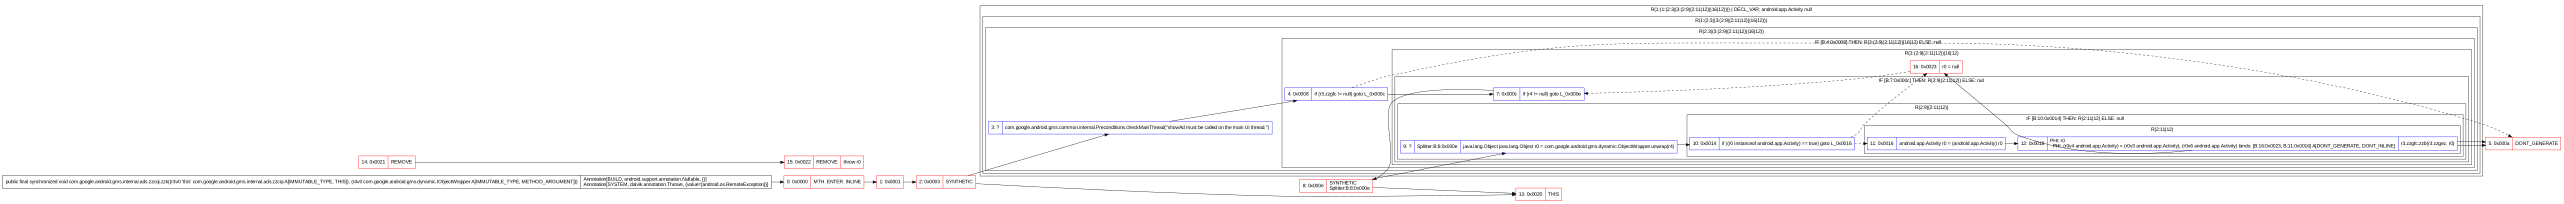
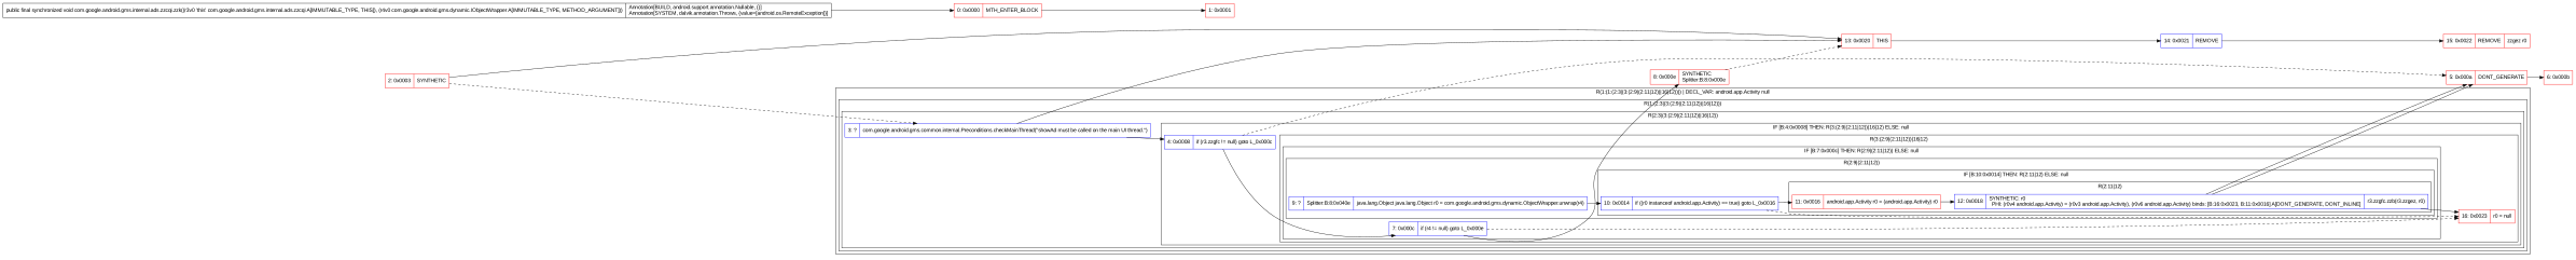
  digraph {
    fontname="Liberation Sans"
    rankdir=LR
    node [color=red fontname="Liberation Sans" shape=record]
    edge [fontname="Liberation Sans"]
-   n1 [color=blue label="{11\:\ 0x0016|android.app.Activity r0 = (android.app.Activity) r0\l}"]
-   n2 [color=blue label="{12\:\ 0x0018|PHI: r0 \l  PHI: (r0v4 android.app.Activity) = (r0v3 android.app.Activity), (r0v6 android.app.Activity) binds: [B:16:0x0023, B:11:0x0016] A[DONT_GENERATE, DONT_INLINE]\l|r3.zzgfc.zzb(r3.zzgez, r0)\l}"]
+   n1 [label="{11\:\ 0x0016|android.app.Activity r0 = (android.app.Activity) r0\l}"]
+   n2 [color=blue label="{12\:\ 0x0018|SYNTHETIC: r0 \l  PHI: (r0v4 android.app.Activity) = (r0v3 android.app.Activity), (r0v6 android.app.Activity) binds: [B:16:0x0023, B:11:0x0016] A[DONT_GENERATE, DONT_INLINE]\l|r3.zzgfc.zzb(r3.zzgez, r0)\l}"]
    n3 [color=blue label="{10\:\ 0x0014|if ((r0 instanceof android.app.Activity) == true) goto L_0x0016\l}"]
-   n4 [color=blue label="{9\:\ ?|Splitter:B:8:0x000e\l|java.lang.Object java.lang.Object r0 = com.google.android.gms.dynamic.ObjectWrapper.unwrap(r4)\l}"]
+   n4 [color=blue label="{9\:\ ?|Splitter:B:8:0x040e\l|java.lang.Object java.lang.Object r0 = com.google.android.gms.dynamic.ObjectWrapper.unwrap(r4)\l}"]
    n5 [color=blue label="{7\:\ 0x000c|if (r4 != null) goto L_0x000e\l}"]
    n6 [label="{16\:\ 0x0023|r0 = null\l}"]
    n7 [color=blue label="{4\:\ 0x0008|if (r3.zzgfc != null) goto L_0x000c\l}"]
    n8 [color=blue label="{3\:\ ?|com.google.android.gms.common.internal.Preconditions.checkMainThread(\"showAd must be called on the main UI thread.\")\l}"]
    n9 [label="{5\:\ 0x000a|DONT_GENERATE\l}"]
    n10 [label="{8\:\ 0x000e|SYNTHETIC\lSplitter:B:8:0x000e\l}"]
    n11 [label="{13\:\ 0x0020|THIS\l}"]
-   n12 [label="{14\:\ 0x0021|REMOVE\l}"]
-   n14 [label="{0\:\ 0x0000|MTH_ENTER_INLINE\l}"]
+   n12 [color=blue label="{14\:\ 0x0021|REMOVE\l}"]
+   n13 [label="{6\:\ 0x000b}"]
+   n14 [label="{0\:\ 0x0000|MTH_ENTER_BLOCK\l}"]
    n15 [label="{1\:\ 0x0001}"]
    n16 [label="{2\:\ 0x0003|SYNTHETIC\l}"]
-   n17 [label="{15\:\ 0x0022|REMOVE\l|throw r0\l}"]
+   n17 [label="{15\:\ 0x0022|REMOVE\l|zzgez r0\l}"]
    n18 [label="{public final synchronized void com.google.android.gms.internal.ads.zzcqi.zzk((r3v0 'this' com.google.android.gms.internal.ads.zzcqi A[IMMUTABLE_TYPE, THIS]), (r4v0 com.google.android.gms.dynamic.IObjectWrapper A[IMMUTABLE_TYPE, METHOD_ARGUMENT]))  | Annotation[BUILD, android.support.annotation.Nullable, \{\}]\lAnnotation[SYSTEM, dalvik.annotation.Throws, \{value=[android.os.RemoteException]\}]\l}" color=""]
    subgraph cluster_1 {
      label="R(1:(1:(2:3|(3:(2:9|(2:11|12))|16|12)))) | DECL_VAR: android.app.Activity null\l"
      subgraph cluster_2 {
        label="R(1:(2:3|(3:(2:9|(2:11|12))|16|12)))"
        subgraph cluster_3 {
          label="R(2:3|(3:(2:9|(2:11|12))|16|12))"
          n8
          subgraph cluster_4 {
            label="IF [B:4:0x0008] THEN: R(3:(2:9|(2:11|12))|16|12) ELSE: null"
            n7
            subgraph cluster_5 {
              label="R(3:(2:9|(2:11|12))|16|12)"
              n6
              subgraph cluster_6 {
                label="IF [B:7:0x000c] THEN: R(2:9|(2:11|12)) ELSE: null"
                n5
                subgraph cluster_7 {
                  label="R(2:9|(2:11|12))"
                  n4
                  subgraph cluster_8 {
                    label="IF [B:10:0x0014] THEN: R(2:11|12) ELSE: null"
                    n3
                    subgraph cluster_9 {
                      label="R(2:11|12)"
                      n1
                      n2
                    }
                  }
                }
              }
            }
          }
        }
      }
    }
    n1 -> n2
    n2 -> n6
    n2 -> n9
    n2 -> n9
-   n3 -> n1 [style=dashed]
+   n3 -> n1
    n3 -> n6 [style=dashed]
    n4 -> n3
-   n6 -> n5 [style=dashed]
+   n5 -> n6 [style=dashed]
    n5 -> n10
    n7 -> n5
    n7 -> n9 [style=dashed]
    n8 -> n7
-   n10 -> n4
-   n10 -> n11
+   n8 -> n11
+   n9 -> n13
+   n10 -> n11 [style=dashed]
+   n11 -> n12
    n12 -> n17
    n14 -> n15
-   n15 -> n16
-   n16 -> n8
+   n16 -> n8 [style=dashed]
    n16 -> n11
    n18 -> n14
  }
